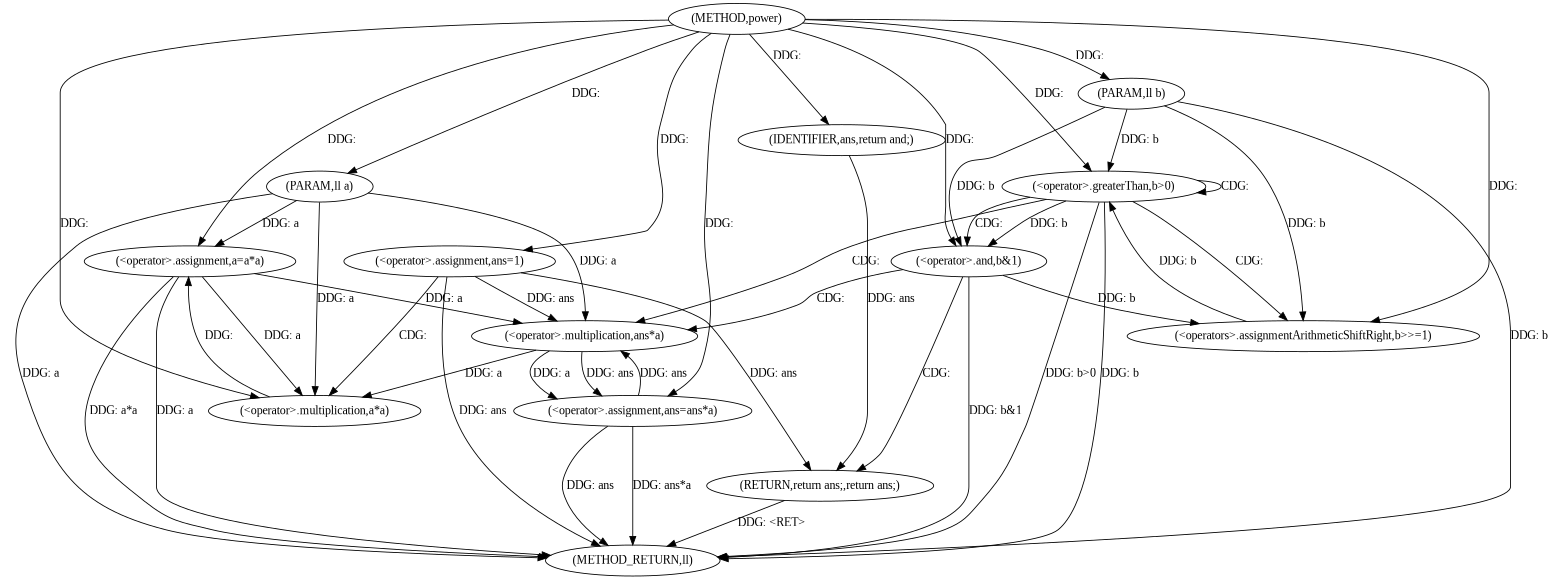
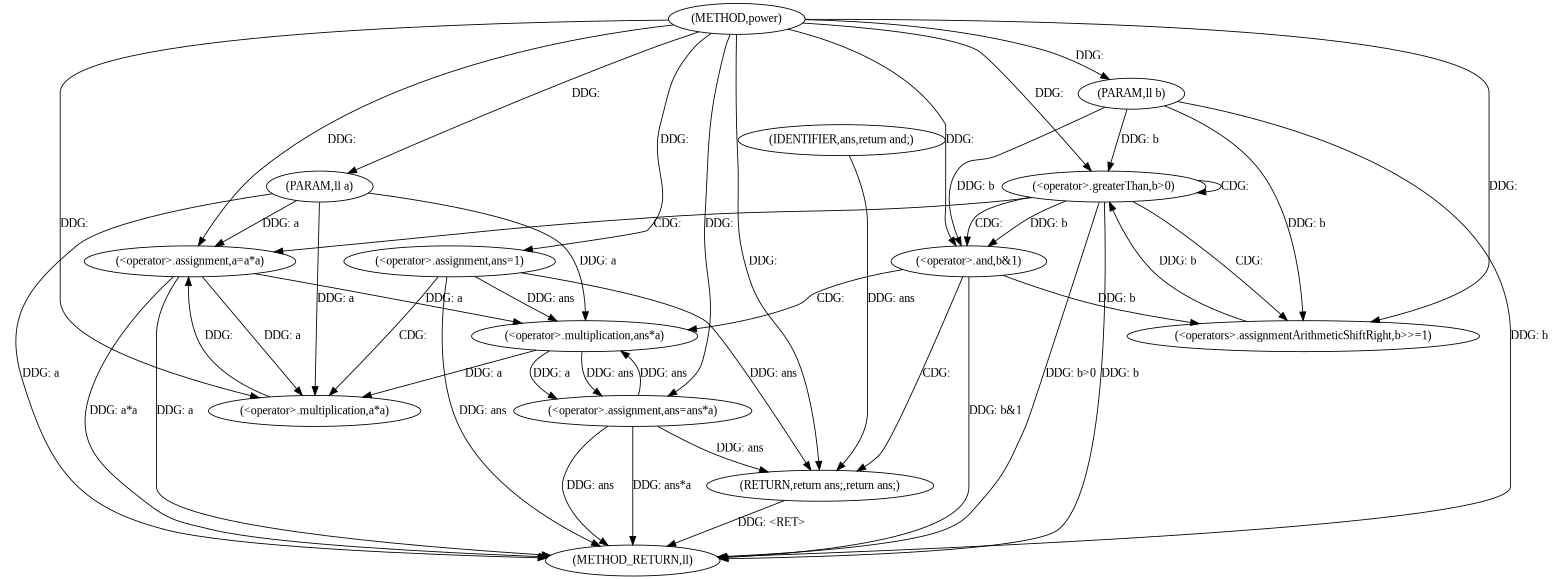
  digraph {
    fontname="Liberation Serif"
    node [fontname="Liberation Serif"]
    edge [fontname="Liberation Serif"]
    n1 [label="(METHOD,power)"]
    n2 [label="(PARAM,ll a)"]
    n3 [label="(PARAM,ll b)"]
    n4 [label="(<operator>.assignment,ans=1)"]
    n5 [label="(<operator>.greaterThan,b>0)"]
    n6 [label="(IDENTIFIER,ans,return and;)"]
    n7 [label="(<operator>.assignment,a=a*a)"]
    n8 [label="(<operators>.assignmentArithmeticShiftRight,b>>=1)"]
    n9 [label="(<operator>.and,b&1)"]
    n10 [label="(<operator>.assignment,ans=ans*a)"]
    n11 [label="(<operator>.multiplication,a*a)"]
    n12 [label="(<operator>.multiplication,ans*a)"]
    n13 [label="(METHOD_RETURN,ll)"]
    n14 [label="(RETURN,return ans;,return ans;)"]
    n1 -> n2 [label="DDG: "]
    n1 -> n3 [label="DDG: "]
    n1 -> n4 [label="DDG: "]
    n1 -> n5 [label="DDG: "]
-   n1 -> n6 [label="DDG: "]
+   n1 -> n14 [label="DDG: "]
    n1 -> n7 [label="DDG: "]
    n1 -> n8 [label="DDG: "]
    n1 -> n9 [label="DDG: "]
    n1 -> n10 [label="DDG: "]
    n1 -> n11 [label="DDG: "]
    n2 -> n7 [label="DDG: a"]
    n2 -> n11 [label="DDG: a"]
    n2 -> n12 [label="DDG: a"]
    n2 -> n13 [label="DDG: a"]
    n3 -> n5 [label="DDG: b"]
    n3 -> n8 [label="DDG: b"]
    n3 -> n9 [label="DDG: b"]
    n3 -> n13 [label="DDG: b"]
    n4 -> n11 [label="CDG: "]
    n4 -> n12 [label="DDG: ans"]
    n4 -> n13 [label="DDG: ans"]
    n4 -> n14 [label="DDG: ans"]
    n5 -> n5 [label="CDG: "]
-   n5 -> n12 [label="CDG: "]
+   n5 -> n7 [label="CDG: "]
    n5 -> n8 [label="CDG: "]
    n5 -> n9 [label="DDG: b"]
    n5 -> n9 [label="CDG: "]
    n5 -> n13 [label="DDG: b"]
    n5 -> n13 [label="DDG: b>0"]
    n6 -> n14 [label="DDG: ans"]
    n7 -> n11 [label="DDG: a"]
    n7 -> n12 [label="DDG: a"]
    n7 -> n13 [label="DDG: a"]
    n7 -> n13 [label="DDG: a*a"]
    n8 -> n5 [label="DDG: b"]
    n9 -> n8 [label="DDG: b"]
    n9 -> n12 [label="CDG: "]
    n9 -> n13 [label="DDG: b&1"]
    n9 -> n14 [label="CDG: "]
    n10 -> n12 [label="DDG: ans"]
    n10 -> n13 [label="DDG: ans"]
    n10 -> n13 [label="DDG: ans*a"]
+   n10 -> n14 [label="DDG: ans"]
    n11 -> n7 [label="DDG: "]
    n12 -> n10 [label="DDG: a"]
    n12 -> n10 [label="DDG: ans"]
    n12 -> n11 [label="DDG: a"]
    n14 -> n13 [label="DDG: <RET>"]
  }
